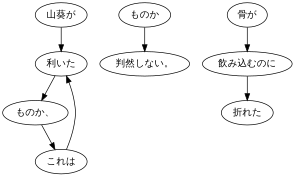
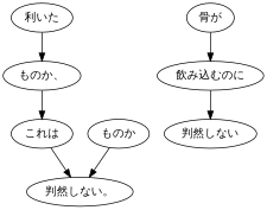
  digraph {
-   n1 [label="山葵が"]
    n2 [label="利いた"]
    n3 [label="ものか、"]
    n4 [label="これは"]
    n5 [label="ものか"]
    n6 [label="判然しない。"]
    n7 [label="飲み込むのに"]
-   n8 [label="折れた"]
+   n8 [label="判然しない"]
    n9 [label="骨が"]
-   n1 -> n2
    n2 -> n3
    n3 -> n4
-   n4 -> n2
+   n4 -> n6
    n5 -> n6
    n7 -> n8
    n9 -> n7
  }
